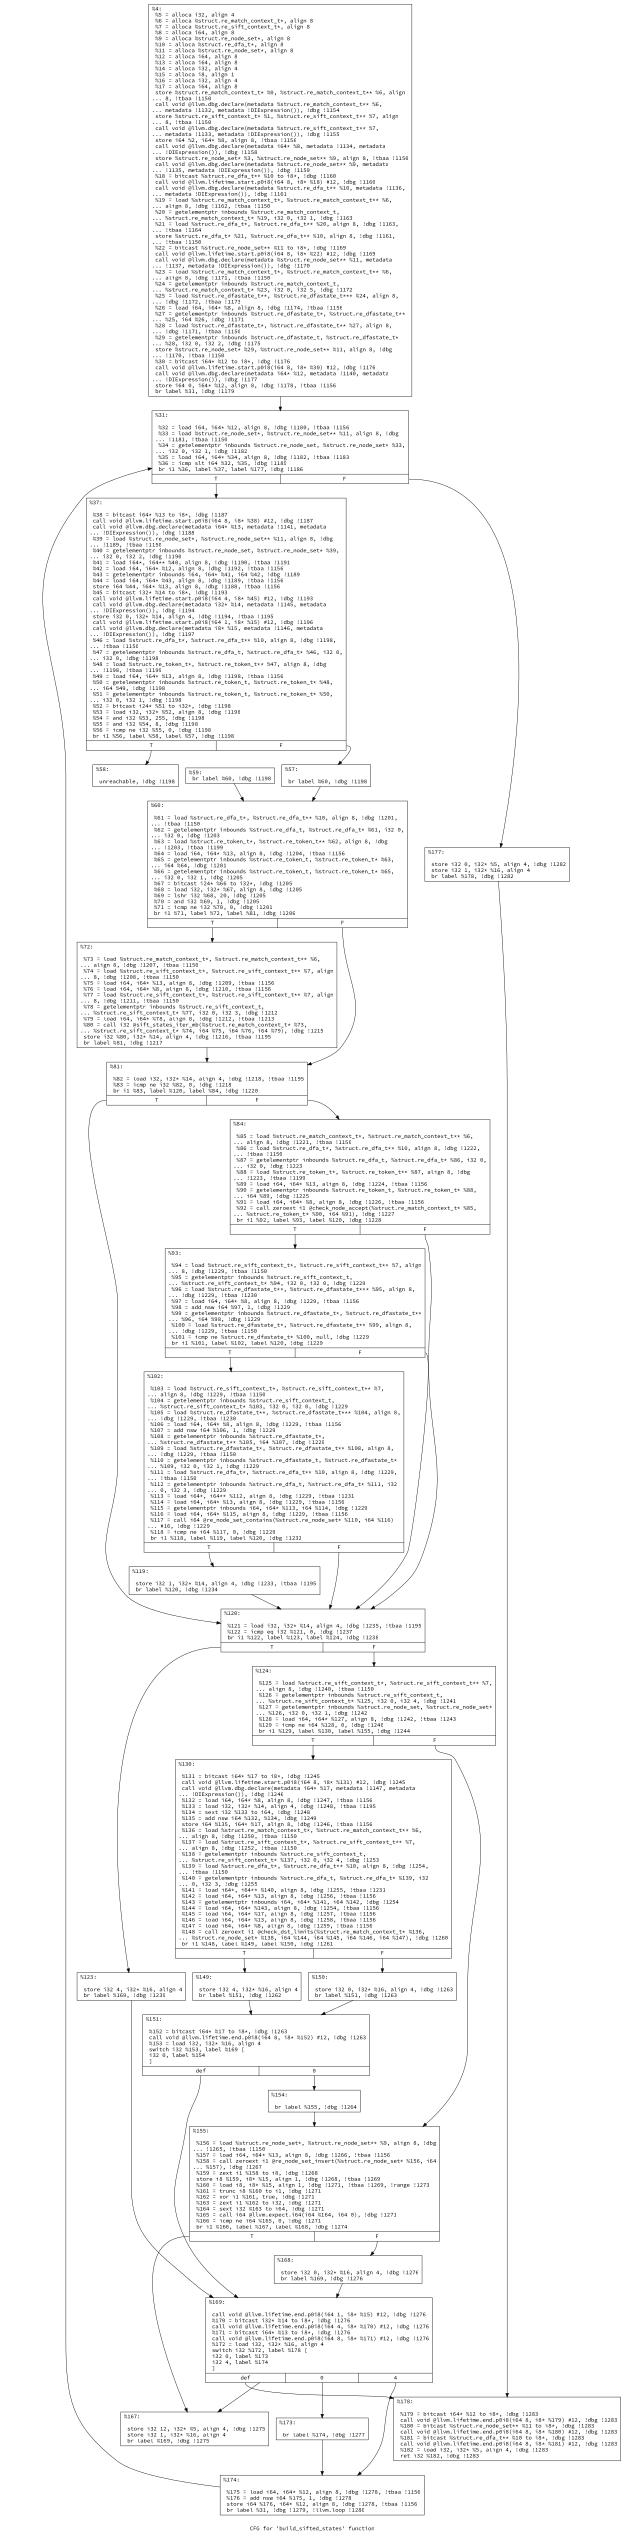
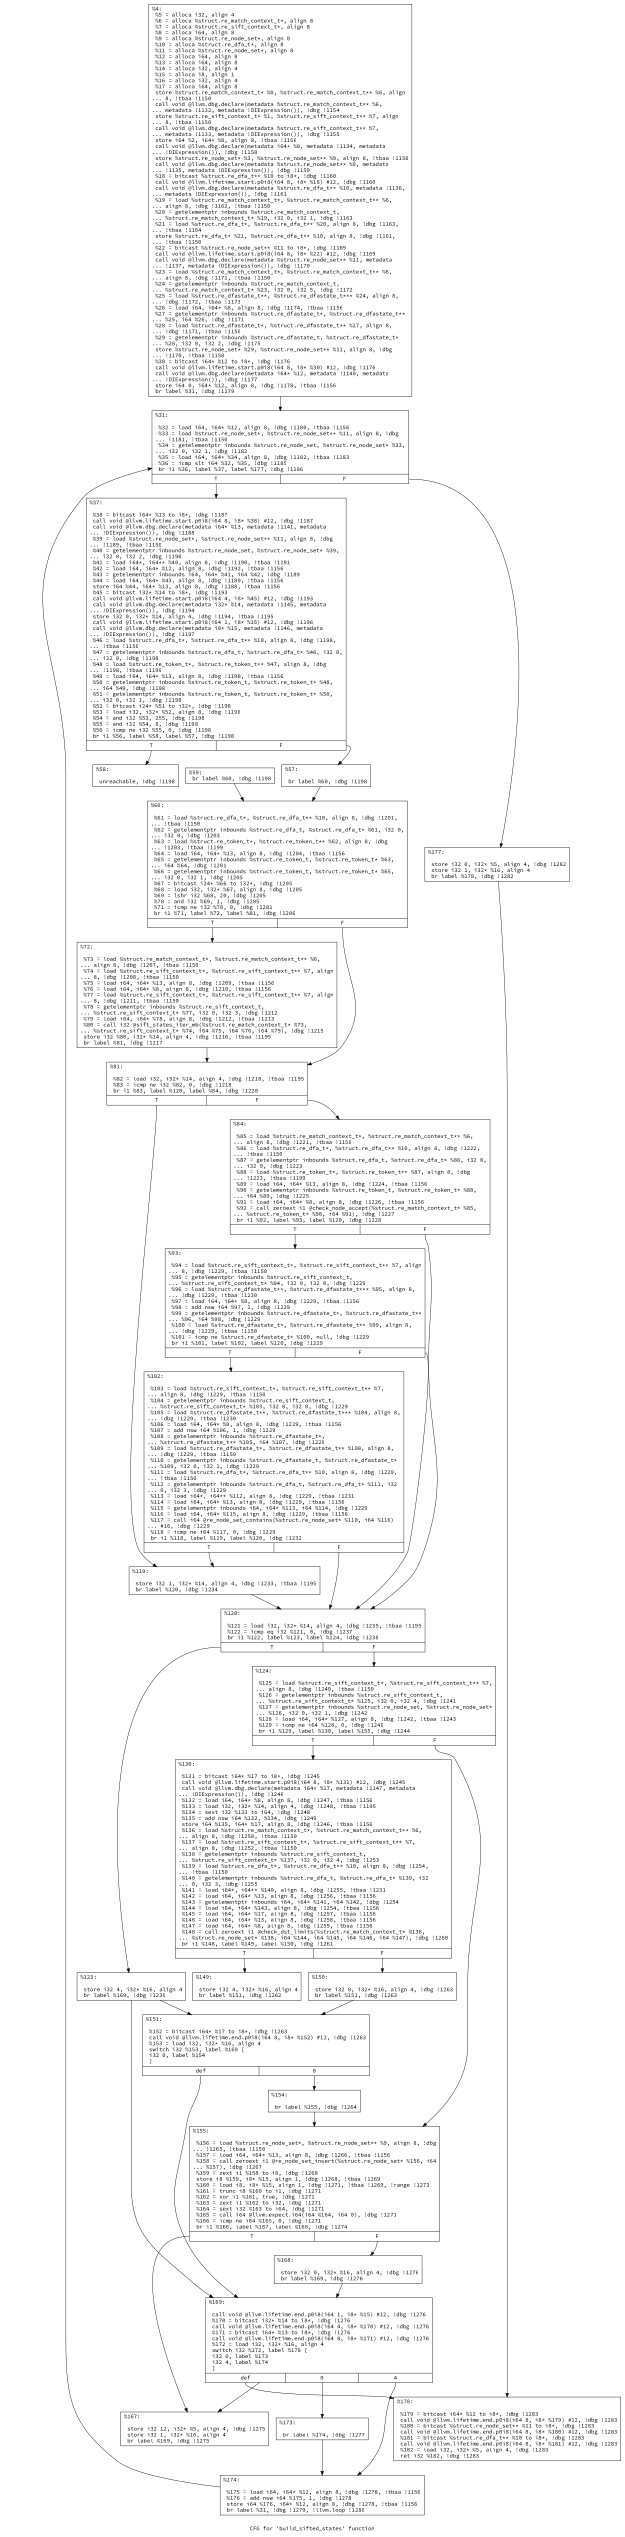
  digraph {
    fontname="Source Code Pro"
    label="CFG for 'build_sifted_states' function"
    node [fontname="Source Code Pro" shape=record]
    edge [fontname="Source Code Pro"]
    n1 [label="{%4:\l  %5 = alloca i32, align 4\l  %6 = alloca %struct.re_match_context_t*, align 8\l  %7 = alloca %struct.re_sift_context_t*, align 8\l  %8 = alloca i64, align 8\l  %9 = alloca %struct.re_node_set*, align 8\l  %10 = alloca %struct.re_dfa_t*, align 8\l  %11 = alloca %struct.re_node_set*, align 8\l  %12 = alloca i64, align 8\l  %13 = alloca i64, align 8\l  %14 = alloca i32, align 4\l  %15 = alloca i8, align 1\l  %16 = alloca i32, align 4\l  %17 = alloca i64, align 8\l  store %struct.re_match_context_t* %0, %struct.re_match_context_t** %6, align\l... 8, !tbaa !1150\l  call void @llvm.dbg.declare(metadata %struct.re_match_context_t** %6,\l... metadata !1132, metadata !DIExpression()), !dbg !1154\l  store %struct.re_sift_context_t* %1, %struct.re_sift_context_t** %7, align\l... 8, !tbaa !1150\l  call void @llvm.dbg.declare(metadata %struct.re_sift_context_t** %7,\l... metadata !1133, metadata !DIExpression()), !dbg !1155\l  store i64 %2, i64* %8, align 8, !tbaa !1156\l  call void @llvm.dbg.declare(metadata i64* %8, metadata !1134, metadata\l... !DIExpression()), !dbg !1158\l  store %struct.re_node_set* %3, %struct.re_node_set** %9, align 8, !tbaa !1150\l  call void @llvm.dbg.declare(metadata %struct.re_node_set** %9, metadata\l... !1135, metadata !DIExpression()), !dbg !1159\l  %18 = bitcast %struct.re_dfa_t** %10 to i8*, !dbg !1160\l  call void @llvm.lifetime.start.p0i8(i64 8, i8* %18) #12, !dbg !1160\l  call void @llvm.dbg.declare(metadata %struct.re_dfa_t** %10, metadata !1136,\l... metadata !DIExpression()), !dbg !1161\l  %19 = load %struct.re_match_context_t*, %struct.re_match_context_t** %6,\l... align 8, !dbg !1162, !tbaa !1150\l  %20 = getelementptr inbounds %struct.re_match_context_t,\l... %struct.re_match_context_t* %19, i32 0, i32 1, !dbg !1163\l  %21 = load %struct.re_dfa_t*, %struct.re_dfa_t** %20, align 8, !dbg !1163,\l... !tbaa !1164\l  store %struct.re_dfa_t* %21, %struct.re_dfa_t** %10, align 8, !dbg !1161,\l... !tbaa !1150\l  %22 = bitcast %struct.re_node_set** %11 to i8*, !dbg !1169\l  call void @llvm.lifetime.start.p0i8(i64 8, i8* %22) #12, !dbg !1169\l  call void @llvm.dbg.declare(metadata %struct.re_node_set** %11, metadata\l... !1137, metadata !DIExpression()), !dbg !1170\l  %23 = load %struct.re_match_context_t*, %struct.re_match_context_t** %6,\l... align 8, !dbg !1171, !tbaa !1150\l  %24 = getelementptr inbounds %struct.re_match_context_t,\l... %struct.re_match_context_t* %23, i32 0, i32 5, !dbg !1172\l  %25 = load %struct.re_dfastate_t**, %struct.re_dfastate_t*** %24, align 8,\l... !dbg !1172, !tbaa !1173\l  %26 = load i64, i64* %8, align 8, !dbg !1174, !tbaa !1156\l  %27 = getelementptr inbounds %struct.re_dfastate_t*, %struct.re_dfastate_t**\l... %25, i64 %26, !dbg !1171\l  %28 = load %struct.re_dfastate_t*, %struct.re_dfastate_t** %27, align 8,\l... !dbg !1171, !tbaa !1150\l  %29 = getelementptr inbounds %struct.re_dfastate_t, %struct.re_dfastate_t*\l... %28, i32 0, i32 2, !dbg !1175\l  store %struct.re_node_set* %29, %struct.re_node_set** %11, align 8, !dbg\l... !1170, !tbaa !1150\l  %30 = bitcast i64* %12 to i8*, !dbg !1176\l  call void @llvm.lifetime.start.p0i8(i64 8, i8* %30) #12, !dbg !1176\l  call void @llvm.dbg.declare(metadata i64* %12, metadata !1140, metadata\l... !DIExpression()), !dbg !1177\l  store i64 0, i64* %12, align 8, !dbg !1178, !tbaa !1156\l  br label %31, !dbg !1179\l}"]
    n2 [label="{%31:\l\l  %32 = load i64, i64* %12, align 8, !dbg !1180, !tbaa !1156\l  %33 = load %struct.re_node_set*, %struct.re_node_set** %11, align 8, !dbg\l... !1181, !tbaa !1150\l  %34 = getelementptr inbounds %struct.re_node_set, %struct.re_node_set* %33,\l... i32 0, i32 1, !dbg !1182\l  %35 = load i64, i64* %34, align 8, !dbg !1182, !tbaa !1183\l  %36 = icmp slt i64 %32, %35, !dbg !1185\l  br i1 %36, label %37, label %177, !dbg !1186\l|{<s0>T|<s1>F}}"]
    n3 [label="{%37:\l\l  %38 = bitcast i64* %13 to i8*, !dbg !1187\l  call void @llvm.lifetime.start.p0i8(i64 8, i8* %38) #12, !dbg !1187\l  call void @llvm.dbg.declare(metadata i64* %13, metadata !1141, metadata\l... !DIExpression()), !dbg !1188\l  %39 = load %struct.re_node_set*, %struct.re_node_set** %11, align 8, !dbg\l... !1189, !tbaa !1150\l  %40 = getelementptr inbounds %struct.re_node_set, %struct.re_node_set* %39,\l... i32 0, i32 2, !dbg !1190\l  %41 = load i64*, i64** %40, align 8, !dbg !1190, !tbaa !1191\l  %42 = load i64, i64* %12, align 8, !dbg !1192, !tbaa !1156\l  %43 = getelementptr inbounds i64, i64* %41, i64 %42, !dbg !1189\l  %44 = load i64, i64* %43, align 8, !dbg !1189, !tbaa !1156\l  store i64 %44, i64* %13, align 8, !dbg !1188, !tbaa !1156\l  %45 = bitcast i32* %14 to i8*, !dbg !1193\l  call void @llvm.lifetime.start.p0i8(i64 4, i8* %45) #12, !dbg !1193\l  call void @llvm.dbg.declare(metadata i32* %14, metadata !1145, metadata\l... !DIExpression()), !dbg !1194\l  store i32 0, i32* %14, align 4, !dbg !1194, !tbaa !1195\l  call void @llvm.lifetime.start.p0i8(i64 1, i8* %15) #12, !dbg !1196\l  call void @llvm.dbg.declare(metadata i8* %15, metadata !1146, metadata\l... !DIExpression()), !dbg !1197\l  %46 = load %struct.re_dfa_t*, %struct.re_dfa_t** %10, align 8, !dbg !1198,\l... !tbaa !1150\l  %47 = getelementptr inbounds %struct.re_dfa_t, %struct.re_dfa_t* %46, i32 0,\l... i32 0, !dbg !1198\l  %48 = load %struct.re_token_t*, %struct.re_token_t** %47, align 8, !dbg\l... !1198, !tbaa !1199\l  %49 = load i64, i64* %13, align 8, !dbg !1198, !tbaa !1156\l  %50 = getelementptr inbounds %struct.re_token_t, %struct.re_token_t* %48,\l... i64 %49, !dbg !1198\l  %51 = getelementptr inbounds %struct.re_token_t, %struct.re_token_t* %50,\l... i32 0, i32 1, !dbg !1198\l  %52 = bitcast i24* %51 to i32*, !dbg !1198\l  %53 = load i32, i32* %52, align 8, !dbg !1198\l  %54 = and i32 %53, 255, !dbg !1198\l  %55 = and i32 %54, 8, !dbg !1198\l  %56 = icmp ne i32 %55, 0, !dbg !1198\l  br i1 %56, label %58, label %57, !dbg !1198\l|{<s0>T|<s1>F}}"]
    n4 [label="{%177:\l\l  store i32 0, i32* %5, align 4, !dbg !1282\l  store i32 1, i32* %16, align 4\l  br label %178, !dbg !1282\l}"]
    n5 [label="{%58:\l\l  unreachable, !dbg !1198\l}"]
    n6 [label="{%57:\l\l  br label %60, !dbg !1198\l}"]
    n7 [label="{%178:\l\l  %179 = bitcast i64* %12 to i8*, !dbg !1283\l  call void @llvm.lifetime.end.p0i8(i64 8, i8* %179) #12, !dbg !1283\l  %180 = bitcast %struct.re_node_set** %11 to i8*, !dbg !1283\l  call void @llvm.lifetime.end.p0i8(i64 8, i8* %180) #12, !dbg !1283\l  %181 = bitcast %struct.re_dfa_t** %10 to i8*, !dbg !1283\l  call void @llvm.lifetime.end.p0i8(i64 8, i8* %181) #12, !dbg !1283\l  %182 = load i32, i32* %5, align 4, !dbg !1283\l  ret i32 %182, !dbg !1283\l}"]
    n8 [label="{%60:\l\l  %61 = load %struct.re_dfa_t*, %struct.re_dfa_t** %10, align 8, !dbg !1201,\l... !tbaa !1150\l  %62 = getelementptr inbounds %struct.re_dfa_t, %struct.re_dfa_t* %61, i32 0,\l... i32 0, !dbg !1203\l  %63 = load %struct.re_token_t*, %struct.re_token_t** %62, align 8, !dbg\l... !1203, !tbaa !1199\l  %64 = load i64, i64* %13, align 8, !dbg !1204, !tbaa !1156\l  %65 = getelementptr inbounds %struct.re_token_t, %struct.re_token_t* %63,\l... i64 %64, !dbg !1201\l  %66 = getelementptr inbounds %struct.re_token_t, %struct.re_token_t* %65,\l... i32 0, i32 1, !dbg !1205\l  %67 = bitcast i24* %66 to i32*, !dbg !1205\l  %68 = load i32, i32* %67, align 8, !dbg !1205\l  %69 = lshr i32 %68, 20, !dbg !1205\l  %70 = and i32 %69, 1, !dbg !1205\l  %71 = icmp ne i32 %70, 0, !dbg !1201\l  br i1 %71, label %72, label %81, !dbg !1206\l|{<s0>T|<s1>F}}"]
    n9 [label="{%72:\l\l  %73 = load %struct.re_match_context_t*, %struct.re_match_context_t** %6,\l... align 8, !dbg !1207, !tbaa !1150\l  %74 = load %struct.re_sift_context_t*, %struct.re_sift_context_t** %7, align\l... 8, !dbg !1208, !tbaa !1150\l  %75 = load i64, i64* %13, align 8, !dbg !1209, !tbaa !1156\l  %76 = load i64, i64* %8, align 8, !dbg !1210, !tbaa !1156\l  %77 = load %struct.re_sift_context_t*, %struct.re_sift_context_t** %7, align\l... 8, !dbg !1211, !tbaa !1150\l  %78 = getelementptr inbounds %struct.re_sift_context_t,\l... %struct.re_sift_context_t* %77, i32 0, i32 3, !dbg !1212\l  %79 = load i64, i64* %78, align 8, !dbg !1212, !tbaa !1213\l  %80 = call i32 @sift_states_iter_mb(%struct.re_match_context_t* %73,\l... %struct.re_sift_context_t* %74, i64 %75, i64 %76, i64 %79), !dbg !1215\l  store i32 %80, i32* %14, align 4, !dbg !1216, !tbaa !1195\l  br label %81, !dbg !1217\l}"]
    n10 [label="{%81:\l\l  %82 = load i32, i32* %14, align 4, !dbg !1218, !tbaa !1195\l  %83 = icmp ne i32 %82, 0, !dbg !1218\l  br i1 %83, label %120, label %84, !dbg !1220\l|{<s0>T|<s1>F}}"]
    n11 [label="{%120:\l\l  %121 = load i32, i32* %14, align 4, !dbg !1235, !tbaa !1195\l  %122 = icmp eq i32 %121, 0, !dbg !1237\l  br i1 %122, label %123, label %124, !dbg !1238\l|{<s0>T|<s1>F}}"]
    n12 [label="{%84:\l\l  %85 = load %struct.re_match_context_t*, %struct.re_match_context_t** %6,\l... align 8, !dbg !1221, !tbaa !1150\l  %86 = load %struct.re_dfa_t*, %struct.re_dfa_t** %10, align 8, !dbg !1222,\l... !tbaa !1150\l  %87 = getelementptr inbounds %struct.re_dfa_t, %struct.re_dfa_t* %86, i32 0,\l... i32 0, !dbg !1223\l  %88 = load %struct.re_token_t*, %struct.re_token_t** %87, align 8, !dbg\l... !1223, !tbaa !1199\l  %89 = load i64, i64* %13, align 8, !dbg !1224, !tbaa !1156\l  %90 = getelementptr inbounds %struct.re_token_t, %struct.re_token_t* %88,\l... i64 %89, !dbg !1225\l  %91 = load i64, i64* %8, align 8, !dbg !1226, !tbaa !1156\l  %92 = call zeroext i1 @check_node_accept(%struct.re_match_context_t* %85,\l... %struct.re_token_t* %90, i64 %91), !dbg !1227\l  br i1 %92, label %93, label %120, !dbg !1228\l|{<s0>T|<s1>F}}"]
    n13 [label="{%59:                                                  \l  br label %60, !dbg !1198\l}"]
    n14 [label="{%123:\l\l  store i32 4, i32* %16, align 4\l  br label %169, !dbg !1239\l}"]
    n15 [label="{%124:\l\l  %125 = load %struct.re_sift_context_t*, %struct.re_sift_context_t** %7,\l... align 8, !dbg !1240, !tbaa !1150\l  %126 = getelementptr inbounds %struct.re_sift_context_t,\l... %struct.re_sift_context_t* %125, i32 0, i32 4, !dbg !1241\l  %127 = getelementptr inbounds %struct.re_node_set, %struct.re_node_set*\l... %126, i32 0, i32 1, !dbg !1242\l  %128 = load i64, i64* %127, align 8, !dbg !1242, !tbaa !1243\l  %129 = icmp ne i64 %128, 0, !dbg !1240\l  br i1 %129, label %130, label %155, !dbg !1244\l|{<s0>T|<s1>F}}"]
    n16 [label="{%93:\l\l  %94 = load %struct.re_sift_context_t*, %struct.re_sift_context_t** %7, align\l... 8, !dbg !1229, !tbaa !1150\l  %95 = getelementptr inbounds %struct.re_sift_context_t,\l... %struct.re_sift_context_t* %94, i32 0, i32 0, !dbg !1229\l  %96 = load %struct.re_dfastate_t**, %struct.re_dfastate_t*** %95, align 8,\l... !dbg !1229, !tbaa !1230\l  %97 = load i64, i64* %8, align 8, !dbg !1229, !tbaa !1156\l  %98 = add nsw i64 %97, 1, !dbg !1229\l  %99 = getelementptr inbounds %struct.re_dfastate_t*, %struct.re_dfastate_t**\l... %96, i64 %98, !dbg !1229\l  %100 = load %struct.re_dfastate_t*, %struct.re_dfastate_t** %99, align 8,\l... !dbg !1229, !tbaa !1150\l  %101 = icmp ne %struct.re_dfastate_t* %100, null, !dbg !1229\l  br i1 %101, label %102, label %120, !dbg !1229\l|{<s0>T|<s1>F}}"]
    n17 [label="{%169:\l\l  call void @llvm.lifetime.end.p0i8(i64 1, i8* %15) #12, !dbg !1276\l  %170 = bitcast i32* %14 to i8*, !dbg !1276\l  call void @llvm.lifetime.end.p0i8(i64 4, i8* %170) #12, !dbg !1276\l  %171 = bitcast i64* %13 to i8*, !dbg !1276\l  call void @llvm.lifetime.end.p0i8(i64 8, i8* %171) #12, !dbg !1276\l  %172 = load i32, i32* %16, align 4\l  switch i32 %172, label %178 [\l    i32 0, label %173\l    i32 4, label %174\l  ]\l|{<s0>def|<s1>0|<s2>4}}"]
    n18 [label="{%130:\l\l  %131 = bitcast i64* %17 to i8*, !dbg !1245\l  call void @llvm.lifetime.start.p0i8(i64 8, i8* %131) #12, !dbg !1245\l  call void @llvm.dbg.declare(metadata i64* %17, metadata !1147, metadata\l... !DIExpression()), !dbg !1246\l  %132 = load i64, i64* %8, align 8, !dbg !1247, !tbaa !1156\l  %133 = load i32, i32* %14, align 4, !dbg !1248, !tbaa !1195\l  %134 = sext i32 %133 to i64, !dbg !1248\l  %135 = add nsw i64 %132, %134, !dbg !1249\l  store i64 %135, i64* %17, align 8, !dbg !1246, !tbaa !1156\l  %136 = load %struct.re_match_context_t*, %struct.re_match_context_t** %6,\l... align 8, !dbg !1250, !tbaa !1150\l  %137 = load %struct.re_sift_context_t*, %struct.re_sift_context_t** %7,\l... align 8, !dbg !1252, !tbaa !1150\l  %138 = getelementptr inbounds %struct.re_sift_context_t,\l... %struct.re_sift_context_t* %137, i32 0, i32 4, !dbg !1253\l  %139 = load %struct.re_dfa_t*, %struct.re_dfa_t** %10, align 8, !dbg !1254,\l... !tbaa !1150\l  %140 = getelementptr inbounds %struct.re_dfa_t, %struct.re_dfa_t* %139, i32\l... 0, i32 3, !dbg !1255\l  %141 = load i64*, i64** %140, align 8, !dbg !1255, !tbaa !1231\l  %142 = load i64, i64* %13, align 8, !dbg !1256, !tbaa !1156\l  %143 = getelementptr inbounds i64, i64* %141, i64 %142, !dbg !1254\l  %144 = load i64, i64* %143, align 8, !dbg !1254, !tbaa !1156\l  %145 = load i64, i64* %17, align 8, !dbg !1257, !tbaa !1156\l  %146 = load i64, i64* %13, align 8, !dbg !1258, !tbaa !1156\l  %147 = load i64, i64* %8, align 8, !dbg !1259, !tbaa !1156\l  %148 = call zeroext i1 @check_dst_limits(%struct.re_match_context_t* %136,\l... %struct.re_node_set* %138, i64 %144, i64 %145, i64 %146, i64 %147), !dbg !1260\l  br i1 %148, label %149, label %150, !dbg !1261\l|{<s0>T|<s1>F}}"]
    n19 [label="{%155:\l\l  %156 = load %struct.re_node_set*, %struct.re_node_set** %9, align 8, !dbg\l... !1265, !tbaa !1150\l  %157 = load i64, i64* %13, align 8, !dbg !1266, !tbaa !1156\l  %158 = call zeroext i1 @re_node_set_insert(%struct.re_node_set* %156, i64\l... %157), !dbg !1267\l  %159 = zext i1 %158 to i8, !dbg !1268\l  store i8 %159, i8* %15, align 1, !dbg !1268, !tbaa !1269\l  %160 = load i8, i8* %15, align 1, !dbg !1271, !tbaa !1269, !range !1273\l  %161 = trunc i8 %160 to i1, !dbg !1271\l  %162 = xor i1 %161, true, !dbg !1271\l  %163 = zext i1 %162 to i32, !dbg !1271\l  %164 = sext i32 %163 to i64, !dbg !1271\l  %165 = call i64 @llvm.expect.i64(i64 %164, i64 0), !dbg !1271\l  %166 = icmp ne i64 %165, 0, !dbg !1271\l  br i1 %166, label %167, label %168, !dbg !1274\l|{<s0>T|<s1>F}}"]
    n20 [label="{%102:\l\l  %103 = load %struct.re_sift_context_t*, %struct.re_sift_context_t** %7,\l... align 8, !dbg !1229, !tbaa !1150\l  %104 = getelementptr inbounds %struct.re_sift_context_t,\l... %struct.re_sift_context_t* %103, i32 0, i32 0, !dbg !1229\l  %105 = load %struct.re_dfastate_t**, %struct.re_dfastate_t*** %104, align 8,\l... !dbg !1229, !tbaa !1230\l  %106 = load i64, i64* %8, align 8, !dbg !1229, !tbaa !1156\l  %107 = add nsw i64 %106, 1, !dbg !1229\l  %108 = getelementptr inbounds %struct.re_dfastate_t*,\l... %struct.re_dfastate_t** %105, i64 %107, !dbg !1229\l  %109 = load %struct.re_dfastate_t*, %struct.re_dfastate_t** %108, align 8,\l... !dbg !1229, !tbaa !1150\l  %110 = getelementptr inbounds %struct.re_dfastate_t, %struct.re_dfastate_t*\l... %109, i32 0, i32 1, !dbg !1229\l  %111 = load %struct.re_dfa_t*, %struct.re_dfa_t** %10, align 8, !dbg !1229,\l... !tbaa !1150\l  %112 = getelementptr inbounds %struct.re_dfa_t, %struct.re_dfa_t* %111, i32\l... 0, i32 3, !dbg !1229\l  %113 = load i64*, i64** %112, align 8, !dbg !1229, !tbaa !1231\l  %114 = load i64, i64* %13, align 8, !dbg !1229, !tbaa !1156\l  %115 = getelementptr inbounds i64, i64* %113, i64 %114, !dbg !1229\l  %116 = load i64, i64* %115, align 8, !dbg !1229, !tbaa !1156\l  %117 = call i64 @re_node_set_contains(%struct.re_node_set* %110, i64 %116)\l... #16, !dbg !1229\l  %118 = icmp ne i64 %117, 0, !dbg !1229\l  br i1 %118, label %119, label %120, !dbg !1232\l|{<s0>T|<s1>F}}"]
    n21 [label="{%119:\l\l  store i32 1, i32* %14, align 4, !dbg !1233, !tbaa !1195\l  br label %120, !dbg !1234\l}"]
    n22 [label="{%173:\l\l  br label %174, !dbg !1277\l}"]
    n23 [label="{%174:\l\l  %175 = load i64, i64* %12, align 8, !dbg !1278, !tbaa !1156\l  %176 = add nsw i64 %175, 1, !dbg !1278\l  store i64 %176, i64* %12, align 8, !dbg !1278, !tbaa !1156\l  br label %31, !dbg !1279, !llvm.loop !1280\l}"]
    n24 [label="{%167:\l\l  store i32 12, i32* %5, align 4, !dbg !1275\l  store i32 1, i32* %16, align 4\l  br label %169, !dbg !1275\l}"]
    n25 [label="{%149:\l\l  store i32 4, i32* %16, align 4\l  br label %151, !dbg !1262\l}"]
    n26 [label="{%150:\l\l  store i32 0, i32* %16, align 4, !dbg !1263\l  br label %151, !dbg !1263\l}"]
    n27 [label="{%168:\l\l  store i32 0, i32* %16, align 4, !dbg !1276\l  br label %169, !dbg !1276\l}"]
    n28 [label="{%151:\l\l  %152 = bitcast i64* %17 to i8*, !dbg !1263\l  call void @llvm.lifetime.end.p0i8(i64 8, i8* %152) #12, !dbg !1263\l  %153 = load i32, i32* %16, align 4\l  switch i32 %153, label %169 [\l    i32 0, label %154\l  ]\l|{<s0>def|<s1>0}}"]
    n29 [label="{%154:\l\l  br label %155, !dbg !1264\l}"]
    n1 -> n2
    n2 -> n3 [tailport=s0]
    n2 -> n4 [tailport=s1]
    n3 -> n5 [tailport=s0]
    n3 -> n6 [tailport=s1]
    n4 -> n7
    n6 -> n8
    n8 -> n9 [tailport=s0]
    n8 -> n10 [tailport=s1]
    n9 -> n10
-   n10 -> n11 [tailport=s0]
+   n10 -> n21 [tailport=s0]
    n10 -> n12 [tailport=s1]
    n11 -> n14 [tailport=s0]
    n11 -> n15 [tailport=s1]
    n12 -> n11 [tailport=s1]
    n12 -> n16 [tailport=s0]
    n13 -> n8
    n14 -> n17
    n15 -> n18 [tailport=s0]
    n15 -> n19 [tailport=s1]
    n16 -> n11 [tailport=s1]
    n16 -> n20 [tailport=s0]
    n17 -> n7 [tailport=s0]
    n17 -> n22 [tailport=s1]
    n17 -> n23 [tailport=s2]
    n17 -> n24
    n18 -> n25 [tailport=s0]
    n18 -> n26 [tailport=s1]
    n19 -> n24 [tailport=s0]
    n19 -> n27 [tailport=s1]
    n20 -> n11 [tailport=s1]
    n20 -> n21 [tailport=s0]
    n21 -> n11
    n22 -> n23
    n23 -> n2
-   n25 -> n28
+   n14 -> n28
    n26 -> n28
    n27 -> n17
    n28 -> n17 [tailport=s0]
    n28 -> n29 [tailport=s1]
    n29 -> n19
  }
